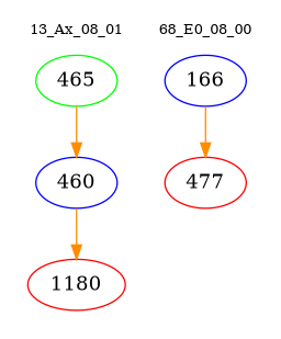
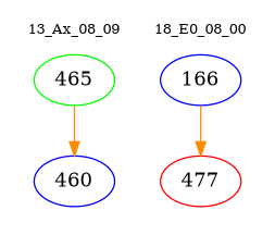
  digraph {
    node [color=blue]
    edge [color=darkorange]
    n1 [color=green label=465]
    n2 [label=460]
-   n3 [color=red label=1180]
    n4 [label=166]
    n5 [color=red label=477]
    subgraph cluster_1 {
      color=white
      fontsize=10
-     label="13_Ax_08_01"
+     label="13_Ax_08_09"
      n1
      n2
-     n3
    }
    subgraph cluster_2 {
      color=white
      fontsize=10
-     label="68_E0_08_00"
+     label="18_E0_08_00"
      n4
      n5
    }
    n1 -> n2
-   n2 -> n3
    n4 -> n5
  }
